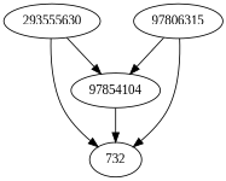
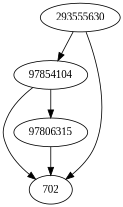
  strict digraph {
    fontname="Liberation Serif"
    node [fontname="Liberation Serif"]
    edge [fontname="Liberation Serif"]
    n1 [label=293555630]
    97854104
-   702 [label=732]
+   702
    n4 [label=97806315]
    n1 -> 97854104
    n1 -> 702
    97854104 -> 702
-   n4 -> 97854104
+   97854104 -> n4
    n4 -> 702
  }
